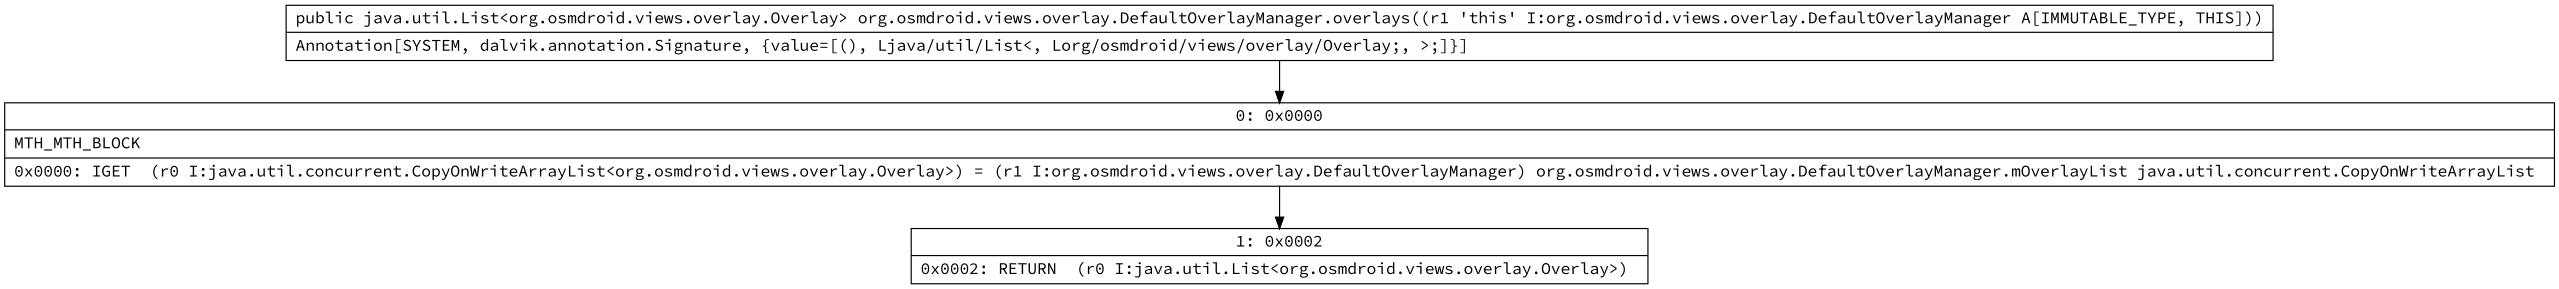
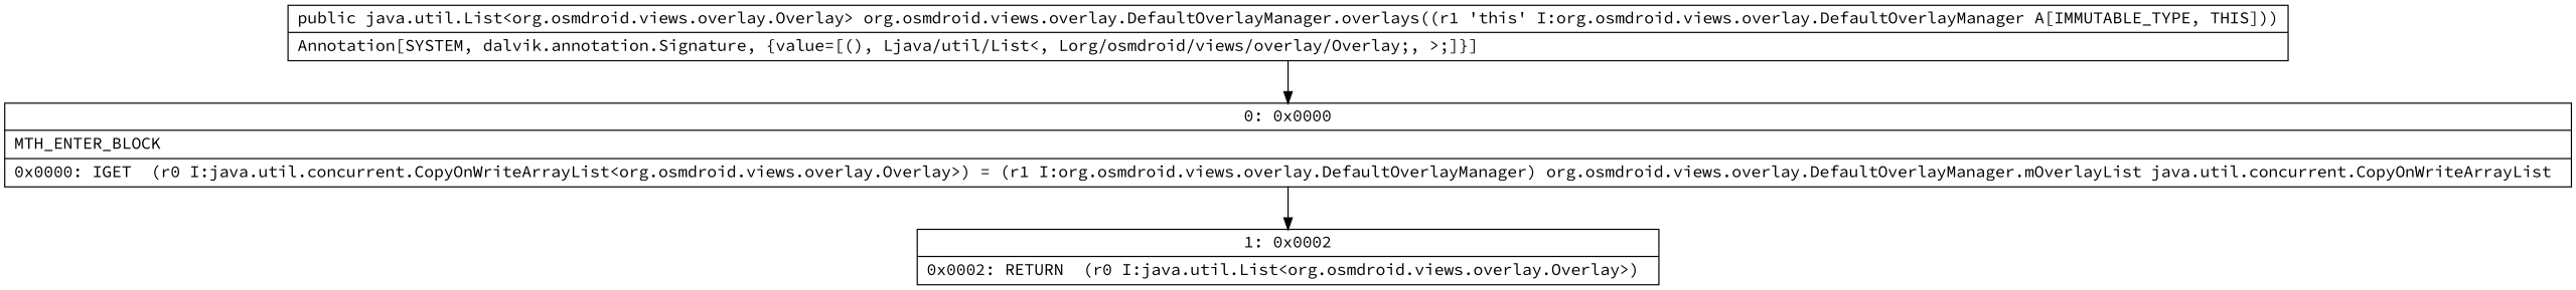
  digraph {
    fontname="Source Code Pro"
    node [shape=record fontname="Source Code Pro"]
    edge [fontname="Source Code Pro"]
-   n1 [label="{0\:\ 0x0000|MTH_MTH_BLOCK\l|0x0000: IGET  (r0 I:java.util.concurrent.CopyOnWriteArrayList\<org.osmdroid.views.overlay.Overlay\>) = (r1 I:org.osmdroid.views.overlay.DefaultOverlayManager) org.osmdroid.views.overlay.DefaultOverlayManager.mOverlayList java.util.concurrent.CopyOnWriteArrayList \l}"]
+   n1 [label="{0\:\ 0x0000|MTH_ENTER_BLOCK\l|0x0000: IGET  (r0 I:java.util.concurrent.CopyOnWriteArrayList\<org.osmdroid.views.overlay.Overlay\>) = (r1 I:org.osmdroid.views.overlay.DefaultOverlayManager) org.osmdroid.views.overlay.DefaultOverlayManager.mOverlayList java.util.concurrent.CopyOnWriteArrayList \l}"]
    n2 [label="{1\:\ 0x0002|0x0002: RETURN  (r0 I:java.util.List\<org.osmdroid.views.overlay.Overlay\>) \l}"]
    n3 [label="{public java.util.List\<org.osmdroid.views.overlay.Overlay\> org.osmdroid.views.overlay.DefaultOverlayManager.overlays((r1 'this' I:org.osmdroid.views.overlay.DefaultOverlayManager A[IMMUTABLE_TYPE, THIS]))  | Annotation[SYSTEM, dalvik.annotation.Signature, \{value=[(), Ljava\/util\/List\<, Lorg\/osmdroid\/views\/overlay\/Overlay;, \>;]\}]\l}"]
    n1 -> n2
    n3 -> n1
  }
